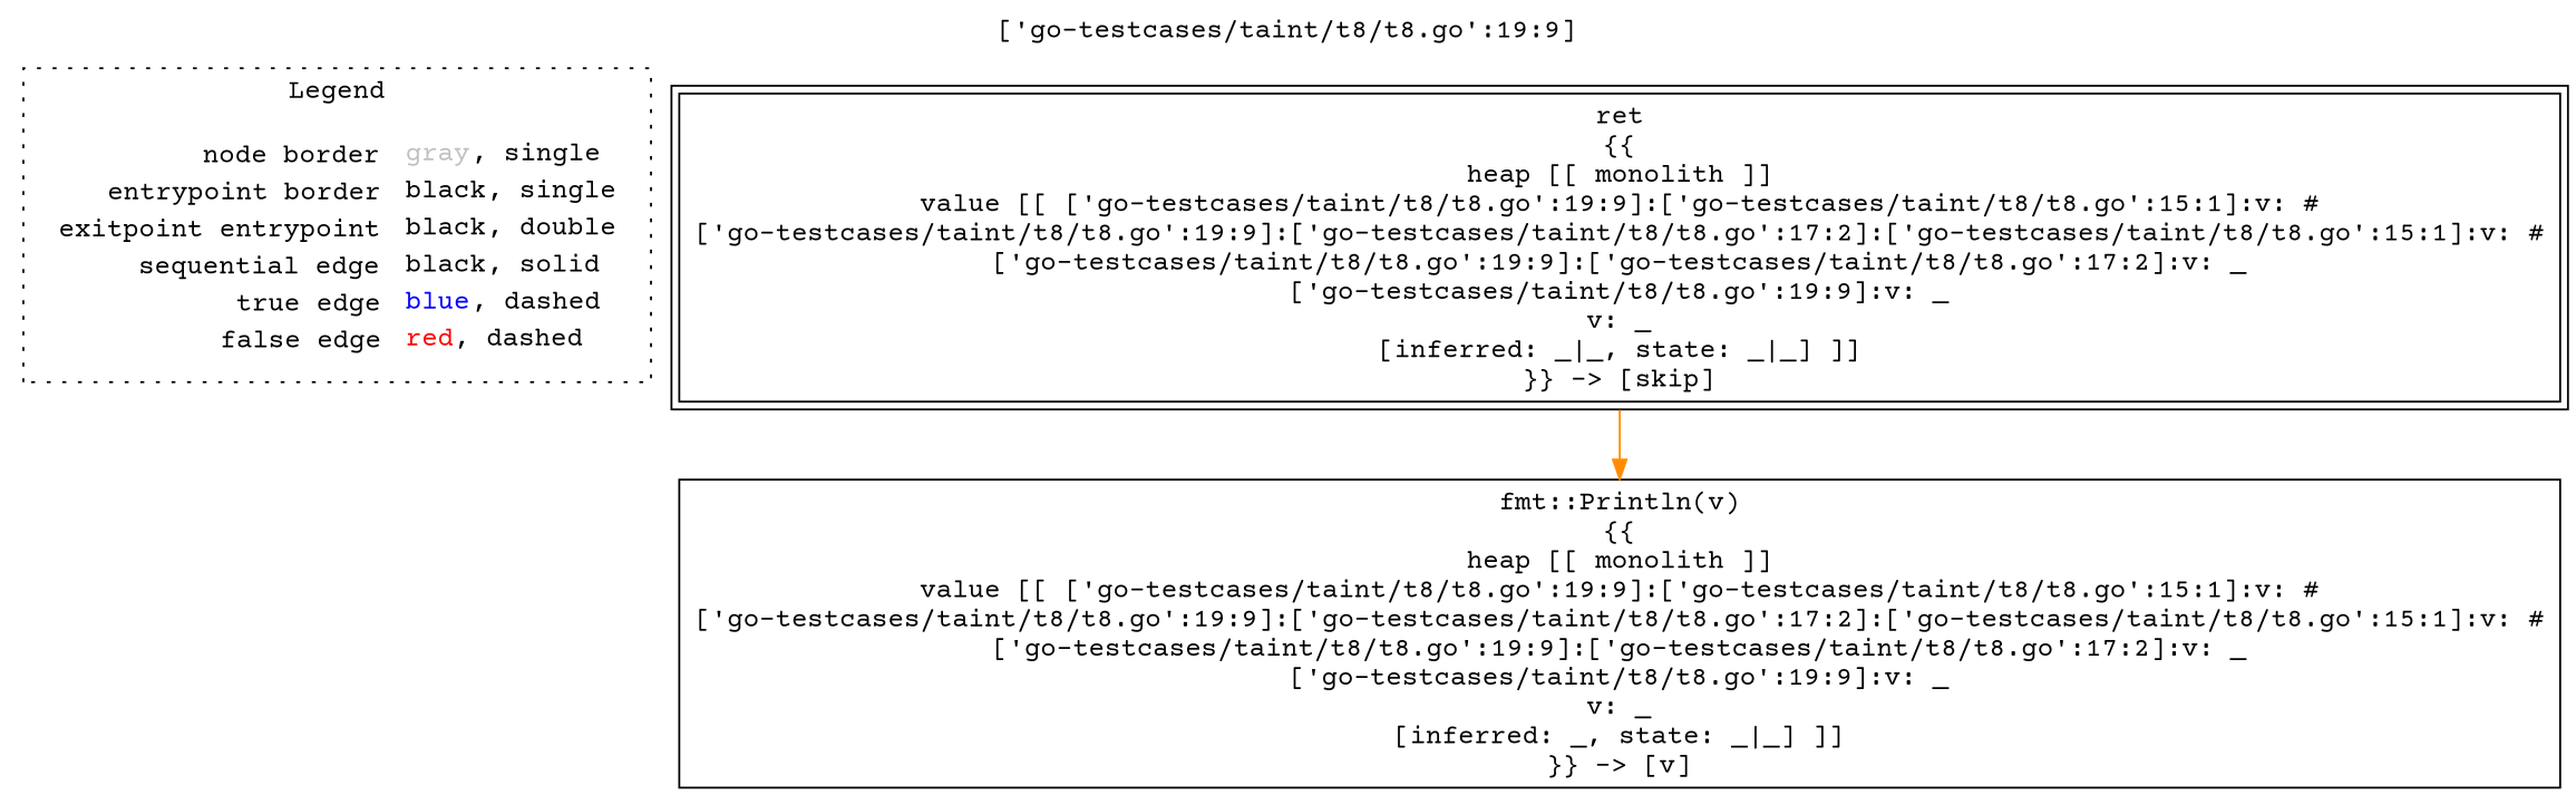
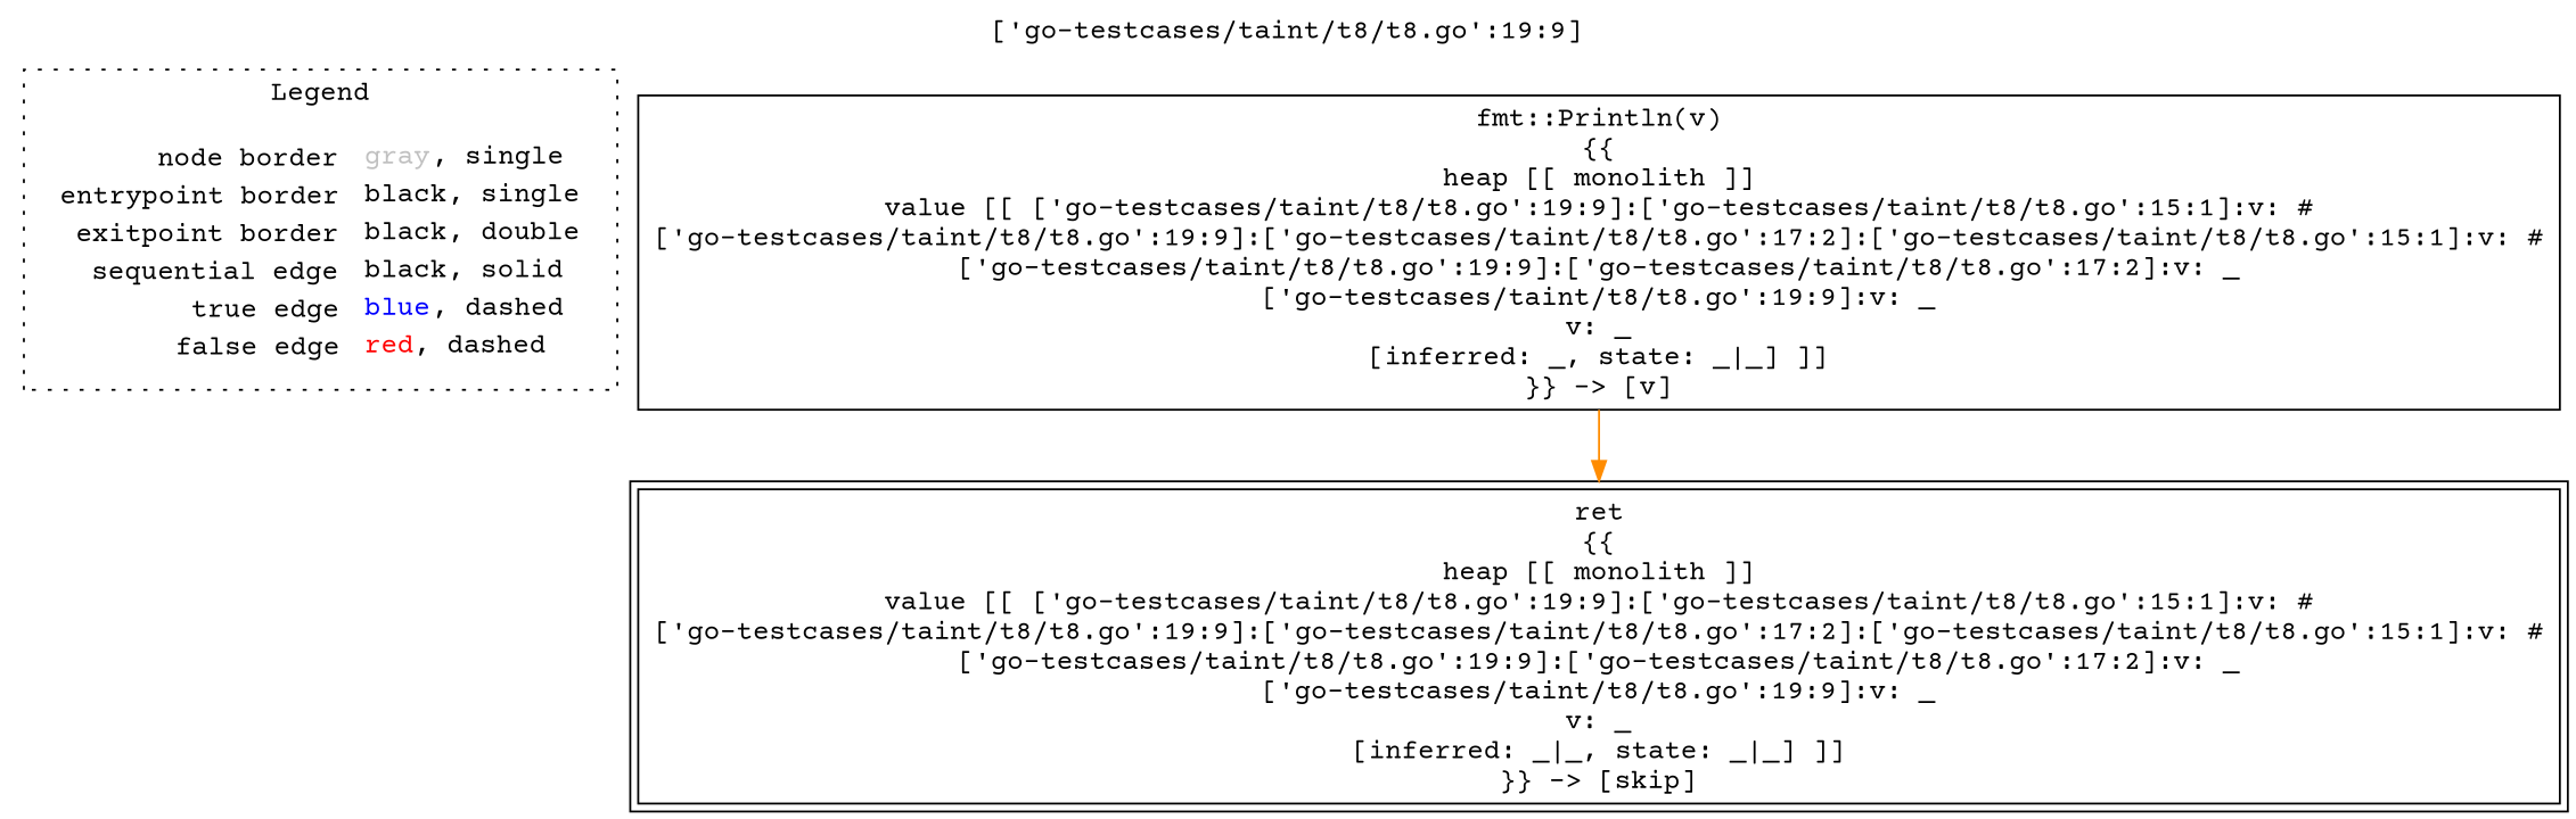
  digraph {
    label="['go-testcases/taint/t8/t8.go':19:9]"
    labelloc=t
    fontname="Courier Prime"
    node [shape=rect fontname="Courier Prime" color=black]
-   n1 [label=<<table border="0" cellpadding="2" cellspacing="0" cellborder="0"><tr><td align="right">node border&nbsp;</td><td align="left"><font color="gray">gray</font>, single</td></tr><tr><td align="right">entrypoint border&nbsp;</td><td align="left"><font color="black">black</font>, single</td></tr><tr><td align="right">exitpoint entrypoint&nbsp;</td><td align="left"><font color="black">black</font>, double</td></tr><tr><td align="right">sequential edge&nbsp;</td><td align="left"><font color="black">black</font>, solid</td></tr><tr><td align="right">true edge&nbsp;</td><td align="left"><font color="blue">blue</font>, dashed</td></tr><tr><td align="right">false edge&nbsp;</td><td align="left"><font color="red">red</font>, dashed</td></tr></table>> shape=plaintext color=""]
+   n1 [label=<<table border="0" cellpadding="2" cellspacing="0" cellborder="0"><tr><td align="right">node border&nbsp;</td><td align="left"><font color="gray">gray</font>, single</td></tr><tr><td align="right">entrypoint border&nbsp;</td><td align="left"><font color="black">black</font>, single</td></tr><tr><td align="right">exitpoint border&nbsp;</td><td align="left"><font color="black">black</font>, double</td></tr><tr><td align="right">sequential edge&nbsp;</td><td align="left"><font color="black">black</font>, solid</td></tr><tr><td align="right">true edge&nbsp;</td><td align="left"><font color="blue">blue</font>, dashed</td></tr><tr><td align="right">false edge&nbsp;</td><td align="left"><font color="red">red</font>, dashed</td></tr></table>> shape=plaintext color=""]
    n2 [label=<fmt::Println(v)<BR/>{{<BR/>heap [[ monolith ]]<BR/>value [[ ['go-testcases/taint/t8/t8.go':19:9]:['go-testcases/taint/t8/t8.go':15:1]:v: #<BR/>['go-testcases/taint/t8/t8.go':19:9]:['go-testcases/taint/t8/t8.go':17:2]:['go-testcases/taint/t8/t8.go':15:1]:v: #<BR/>['go-testcases/taint/t8/t8.go':19:9]:['go-testcases/taint/t8/t8.go':17:2]:v: _<BR/>['go-testcases/taint/t8/t8.go':19:9]:v: _<BR/>v: _<BR/>[inferred: _, state: _|_] ]]<BR/>}} -&gt; [v]>]
    n3 [label=<ret<BR/>{{<BR/>heap [[ monolith ]]<BR/>value [[ ['go-testcases/taint/t8/t8.go':19:9]:['go-testcases/taint/t8/t8.go':15:1]:v: #<BR/>['go-testcases/taint/t8/t8.go':19:9]:['go-testcases/taint/t8/t8.go':17:2]:['go-testcases/taint/t8/t8.go':15:1]:v: #<BR/>['go-testcases/taint/t8/t8.go':19:9]:['go-testcases/taint/t8/t8.go':17:2]:v: _<BR/>['go-testcases/taint/t8/t8.go':19:9]:v: _<BR/>v: _<BR/>[inferred: _|_, state: _|_] ]]<BR/>}} -&gt; [skip]> peripheries=2]
    subgraph cluster_1 {
      label=Legend
      style=dotted
      n1
    }
-   n3 -> n2 [color=darkorange fontname="Courier Prime"]
+   n2 -> n3 [color=darkorange fontname="Courier Prime"]
  }
